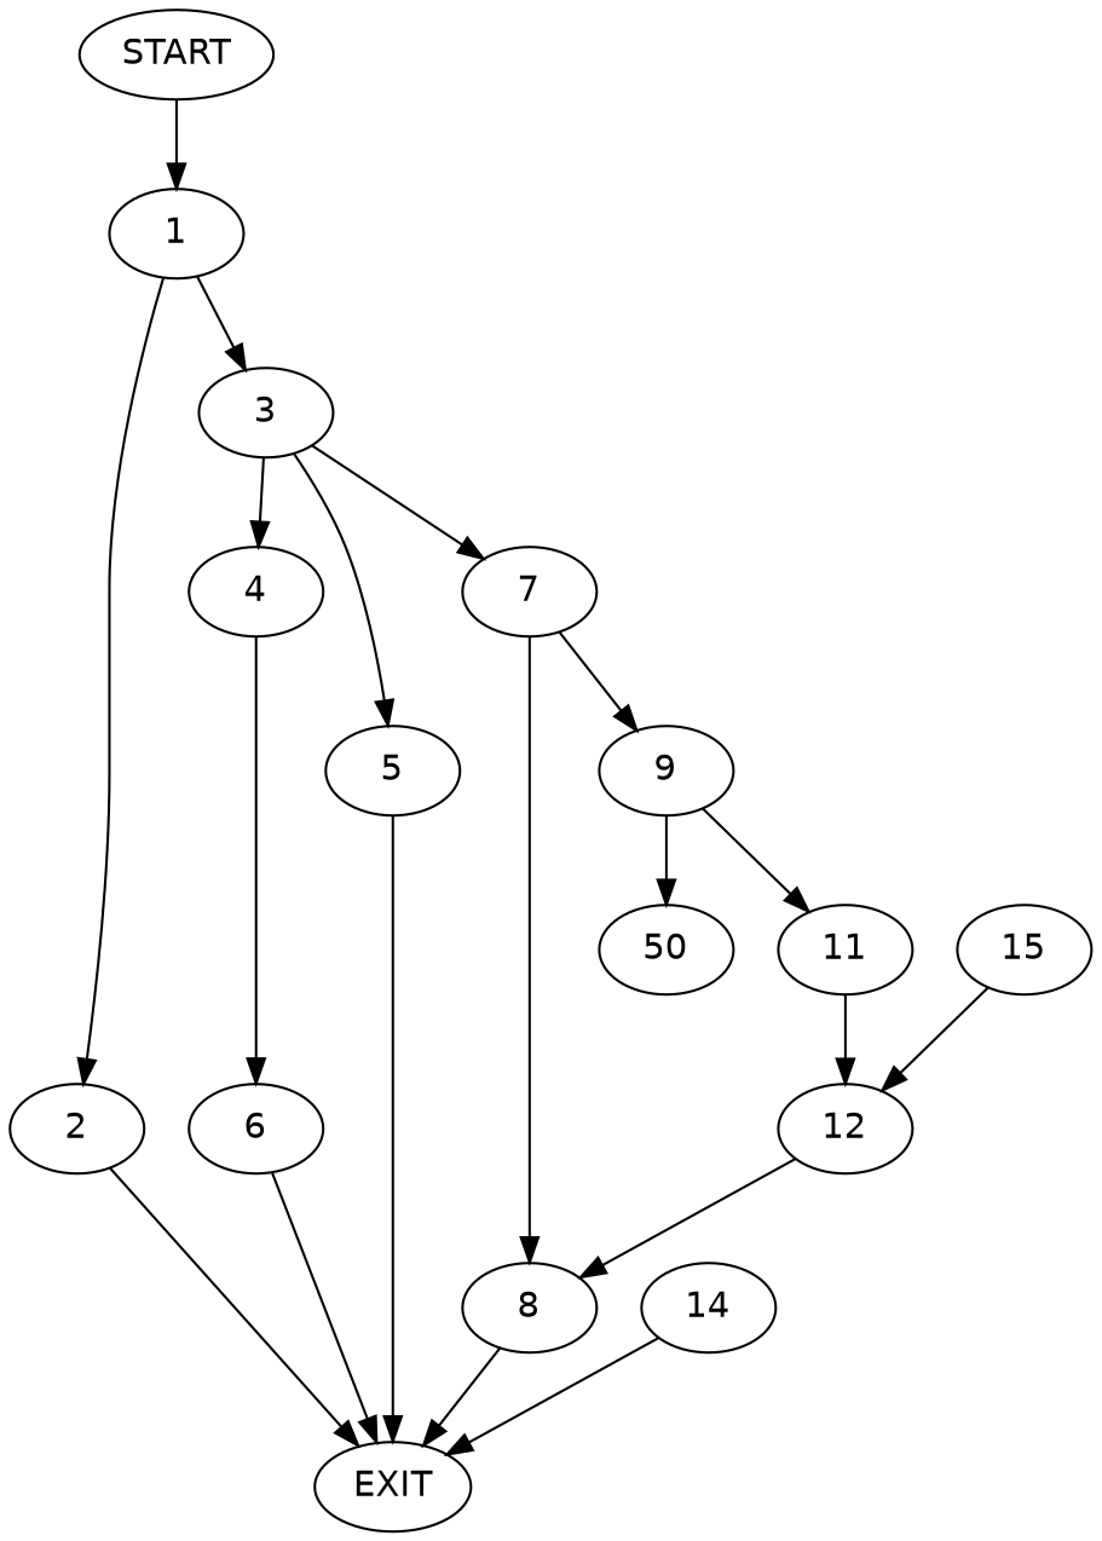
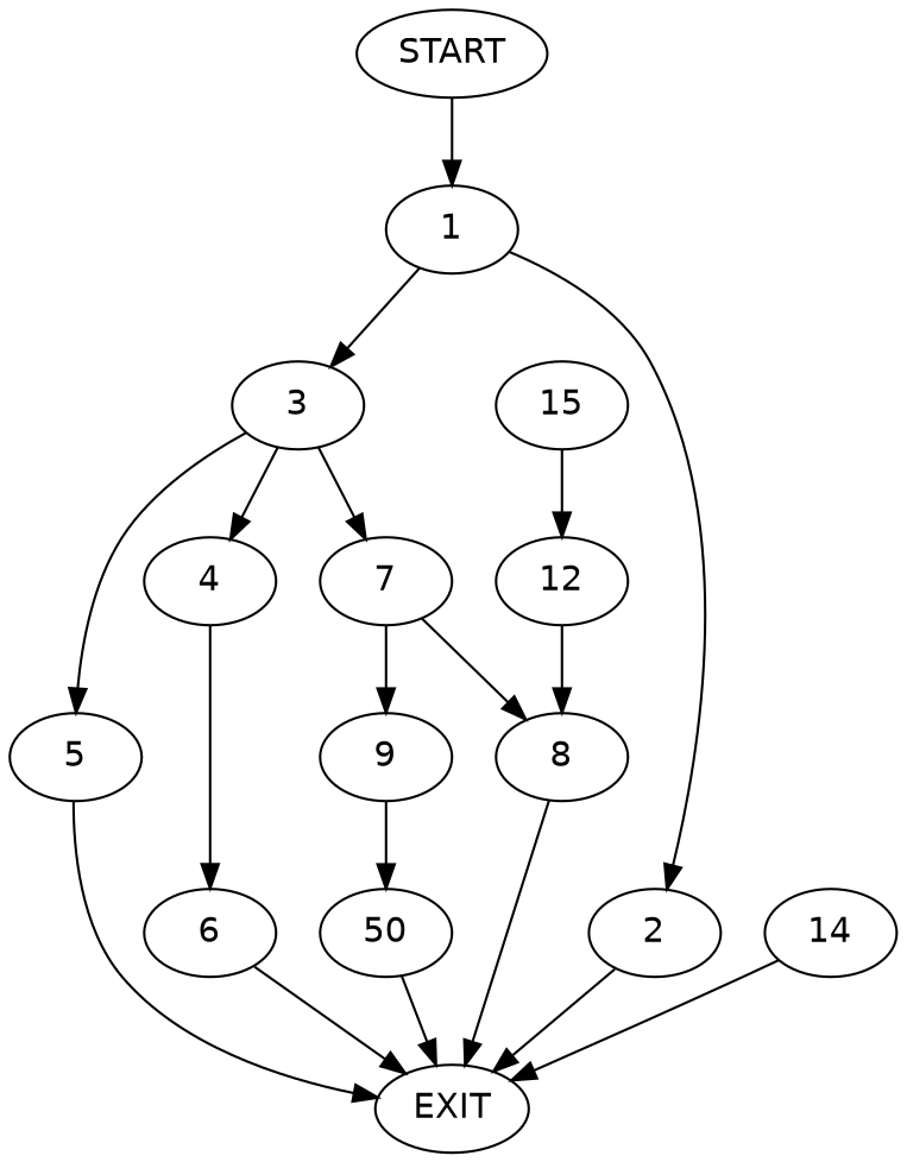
  digraph {
    fontname="DejaVu Sans"
    node [fontname="DejaVu Sans"]
    edge [fontname="DejaVu Sans"]
    n1 [label=START]
    1
    2
    3
    n5 [label=EXIT]
    4
    5
    7
    6
    8
    9
    n12 [label=50]
-   11
    12
    14
    15
    n1 -> 1
    1 -> 2
    1 -> 3
    2 -> n5
    3 -> 4
    3 -> 5
    3 -> 7
    4 -> 6
    5 -> n5
    7 -> 8
    7 -> 9
    6 -> n5
    8 -> n5
    9 -> n12
-   9 -> 11
-   11 -> 12
+   n12 -> n5
    12 -> 8
    14 -> n5
    15 -> 12
  }
